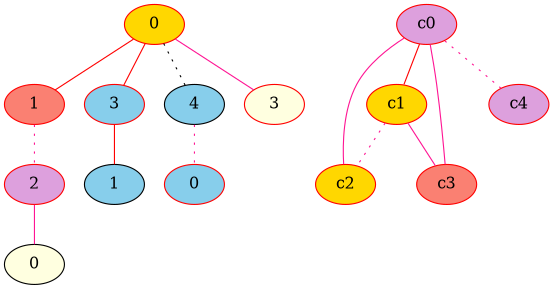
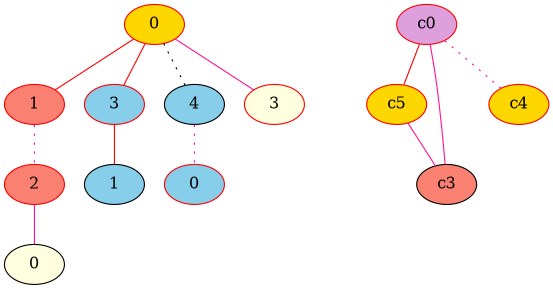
  graph {
    node [color=red fillcolor=skyblue style=filled]
    edge [color=deeppink]
    n1 [fillcolor=gold label=0]
    n2 [fillcolor=salmon label=1]
    n3 [label=3]
    n4 [color=black label=4]
    n5 [fillcolor=lightyellow label=3]
-   n6 [fillcolor=plum label=2]
+   n6 [fillcolor=salmon label=2]
    n7 [color=black label=1]
    n8 [label=0]
    n9 [color=black fillcolor=lightyellow label=0]
    c0 [fillcolor=plum]
-   c1 [fillcolor=gold]
-   c2 [fillcolor=gold]
-   c3 [fillcolor=salmon]
-   c4 [fillcolor=plum]
+   c1 [fillcolor=gold label=c5]
+   c3 [color=black fillcolor=salmon]
+   c4 [fillcolor=gold]
    n1 -- n2 [color=red]
    n1 -- n3 [color=red]
    n1 -- n4 [color=black style=dotted]
    n1 -- n5
    n2 -- n6 [style=dotted]
    n3 -- n7 [color=red]
    n4 -- n8 [style=dotted]
    n6 -- n9
    c0 -- c1 [color=red]
-   c0 -- c2
    c0 -- c3
    c0 -- c4 [style=dotted]
-   c1 -- c2 [style=dotted]
    c1 -- c3
  }
